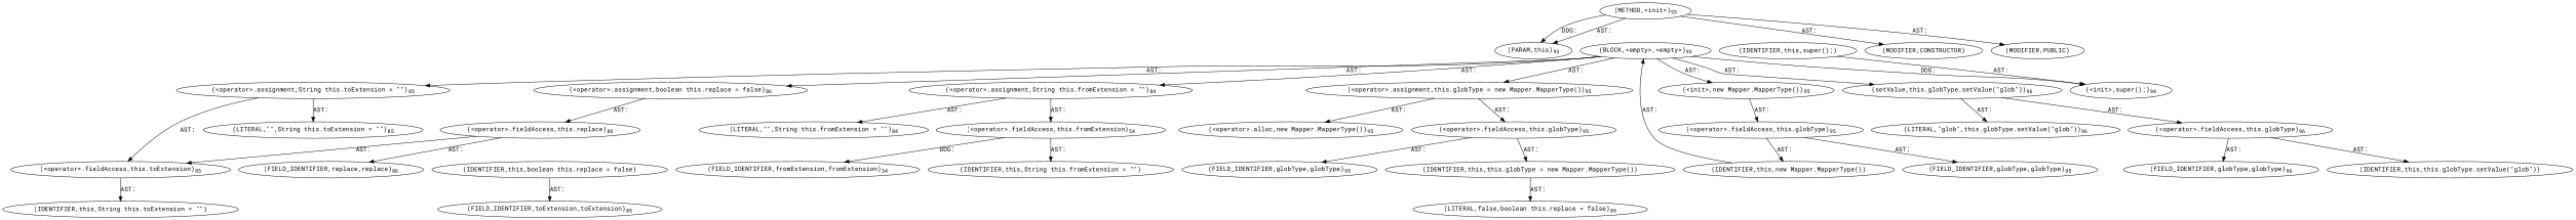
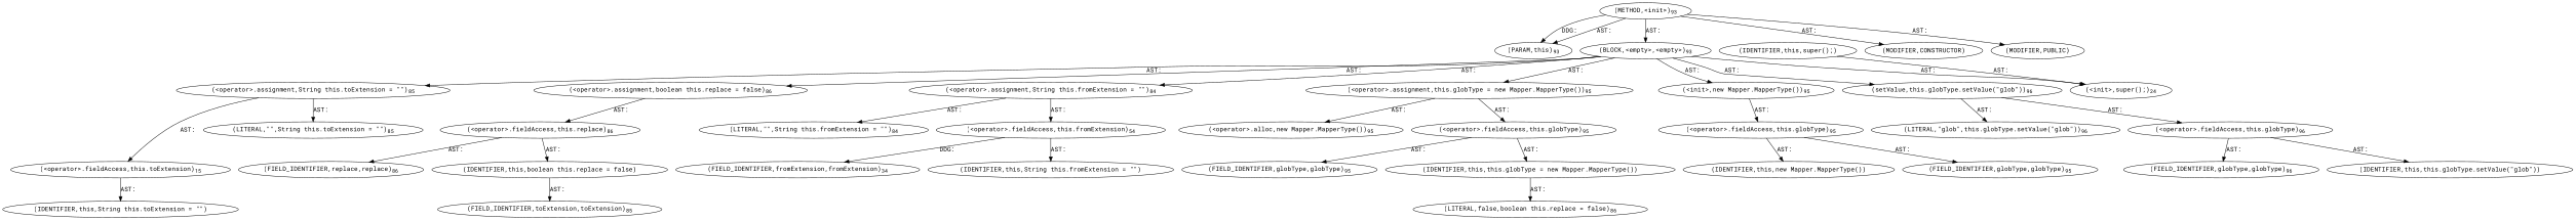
  digraph {
    fontname="Roboto Mono"
    node [fontname="Roboto Mono"]
    edge [fontname="Roboto Mono"]
    n1 [label=<(METHOD,&lt;init&gt;)<SUB>93</SUB>>]
    n2 [label=<(PARAM,this)<SUB>93</SUB>>]
    n3 [label=<(BLOCK,&lt;empty&gt;,&lt;empty&gt;)<SUB>93</SUB>>]
    n4 [label=<(MODIFIER,CONSTRUCTOR)>]
    n5 [label=<(MODIFIER,PUBLIC)>]
    n6 [label=<(&lt;operator&gt;.assignment,String this.fromExtension = &quot;&quot;)<SUB>84</SUB>>]
    n7 [label=<(&lt;operator&gt;.assignment,String this.toExtension = &quot;&quot;)<SUB>85</SUB>>]
    n8 [label=<(&lt;operator&gt;.assignment,boolean this.replace = false)<SUB>86</SUB>>]
-   n9 [label=<(&lt;init&gt;,super();)<SUB>94</SUB>>]
+   n9 [label=<(&lt;init&gt;,super();)<SUB>24</SUB>>]
    n10 [label=<(&lt;operator&gt;.assignment,this.globType = new Mapper.MapperType())<SUB>95</SUB>>]
    n11 [label=<(&lt;init&gt;,new Mapper.MapperType())<SUB>95</SUB>>]
    n12 [label=<(setValue,this.globType.setValue(&quot;glob&quot;))<SUB>96</SUB>>]
    n13 [label=<(&lt;operator&gt;.fieldAccess,this.fromExtension)<SUB>54</SUB>>]
    n14 [label=<(LITERAL,&quot;&quot;,String this.fromExtension = &quot;&quot;)<SUB>84</SUB>>]
-   n15 [label=<(&lt;operator&gt;.fieldAccess,this.toExtension)<SUB>85</SUB>>]
+   n15 [label=<(&lt;operator&gt;.fieldAccess,this.toExtension)<SUB>15</SUB>>]
    n16 [label=<(LITERAL,&quot;&quot;,String this.toExtension = &quot;&quot;)<SUB>85</SUB>>]
    n17 [label=<(&lt;operator&gt;.fieldAccess,this.replace)<SUB>86</SUB>>]
    n18 [label=<(&lt;operator&gt;.fieldAccess,this.globType)<SUB>95</SUB>>]
    n19 [label=<(&lt;operator&gt;.alloc,new Mapper.MapperType())<SUB>95</SUB>>]
    n20 [label=<(&lt;operator&gt;.fieldAccess,this.globType)<SUB>95</SUB>>]
    n21 [label=<(&lt;operator&gt;.fieldAccess,this.globType)<SUB>96</SUB>>]
    n22 [label=<(LITERAL,&quot;glob&quot;,this.globType.setValue(&quot;glob&quot;))<SUB>96</SUB>>]
    n23 [label=<(IDENTIFIER,this,String this.fromExtension = &quot;&quot;)>]
    n24 [label=<(FIELD_IDENTIFIER,fromExtension,fromExtension)<SUB>34</SUB>>]
    n25 [label=<(IDENTIFIER,this,String this.toExtension = &quot;&quot;)>]
    n26 [label=<(FIELD_IDENTIFIER,toExtension,toExtension)<SUB>85</SUB>>]
    n27 [label=<(IDENTIFIER,this,boolean this.replace = false)>]
    n28 [label=<(FIELD_IDENTIFIER,replace,replace)<SUB>86</SUB>>]
    n29 [label=<(LITERAL,false,boolean this.replace = false)<SUB>86</SUB>>]
    n30 [label=<(IDENTIFIER,this,super();)>]
    n31 [label=<(IDENTIFIER,this,this.globType = new Mapper.MapperType())>]
    n32 [label=<(FIELD_IDENTIFIER,globType,globType)<SUB>95</SUB>>]
    n33 [label=<(IDENTIFIER,this,new Mapper.MapperType())>]
    n34 [label=<(FIELD_IDENTIFIER,globType,globType)<SUB>95</SUB>>]
    n35 [label=<(IDENTIFIER,this,this.globType.setValue(&quot;glob&quot;))>]
    n36 [label=<(FIELD_IDENTIFIER,globType,globType)<SUB>96</SUB>>]
    n1 -> n2 [label="AST: "]
    n1 -> n2 [label="DDG: "]
-   n33 -> n3 [label="AST: "]
+   n1 -> n3 [label="AST: "]
    n1 -> n4 [label="AST: "]
    n1 -> n5 [label="AST: "]
    n3 -> n6 [label="AST: "]
    n3 -> n7 [label="AST: "]
    n3 -> n8 [label="AST: "]
-   n3 -> n9 [label="DDG: "]
+   n3 -> n9 [label="AST: "]
    n3 -> n10 [label="AST: "]
    n3 -> n11 [label="AST: "]
    n3 -> n12 [label="AST: "]
    n6 -> n13 [label="AST: "]
    n6 -> n14 [label="AST: "]
    n7 -> n15 [label="AST: "]
    n7 -> n16 [label="AST: "]
    n8 -> n17 [label="AST: "]
    n10 -> n18 [label="AST: "]
    n10 -> n19 [label="AST: "]
    n11 -> n20 [label="AST: "]
    n12 -> n21 [label="AST: "]
    n12 -> n22 [label="AST: "]
    n13 -> n23 [label="AST: "]
    n13 -> n24 [label="DDG: "]
    n15 -> n25 [label="AST: "]
-   n17 -> n15 [label="AST: "]
+   n17 -> n27 [label="AST: "]
    n17 -> n28 [label="AST: "]
    n18 -> n31 [label="AST: "]
    n18 -> n32 [label="AST: "]
    n20 -> n33 [label="AST: "]
    n20 -> n34 [label="AST: "]
    n21 -> n35 [label="AST: "]
    n21 -> n36 [label="AST: "]
    n27 -> n26 [label="AST: "]
    n30 -> n9 [label="AST: "]
    n31 -> n29 [label="AST: "]
  }
